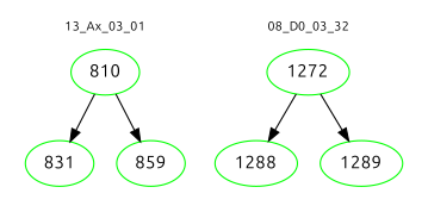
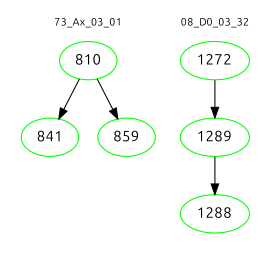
  digraph {
    fontname=Ubuntu
    node [color=green fontname=Ubuntu]
    edge [color=black fontname=Ubuntu]
    n1 [label=810]
-   n2 [label=831]
+   n2 [label=841]
    n3 [label=859]
    n4 [label=1272]
    n5 [label=1288]
    n6 [label=1289]
    subgraph cluster_1 {
      color=white
      fontsize=10
-     label="13_Ax_03_01"
+     label="73_Ax_03_01"
      n1
      n2
      n3
    }
    subgraph cluster_2 {
      color=white
      fontsize=10
      label="08_D0_03_32"
      n4
      n5
      n6
    }
    n1 -> n2
    n1 -> n3
-   n4 -> n5
+   n6 -> n5
    n4 -> n6
  }
